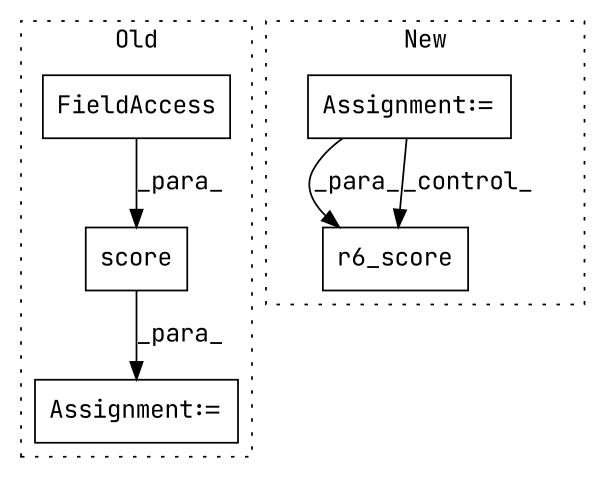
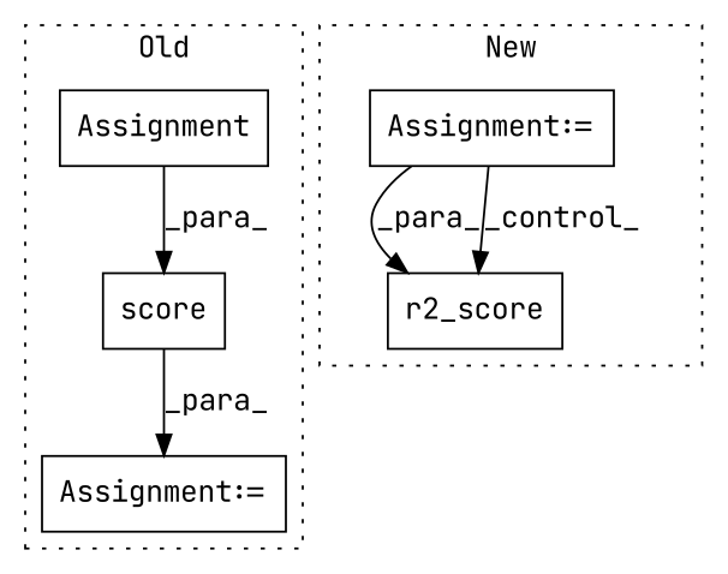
  digraph {
    fontname="JetBrains Mono"
    node [a=32 fontname="JetBrains Mono" l=1 shape=box]
    edge [fontname="JetBrains Mono"]
    n1 [l="6,1" label=score s="3584,3622"]
-   n2 [a=22 l=10 label=FieldAccess s=3573]
+   n2 [a=22 l=10 label=Assignment s=3573]
    n3 [a=7 label="Assignment:=" s=3572]
-   n4 [l="9,1" label=r6_score s="4004,4024"]
+   n4 [l="9,1" label=r2_score s="4004,4024"]
    n5 [a=7 label="Assignment:=" s=3554]
    subgraph cluster_1 {
      label=Old
      style=dotted
      n1
      n2
      n3
    }
    subgraph cluster_2 {
      label=New
      style=dotted
      n4
      n5
    }
    n1 -> n3 [label=_para_]
    n2 -> n1 [label=_para_]
    n5 -> n4 [label=_para_]
    n5 -> n4 [label=_control_]
  }
